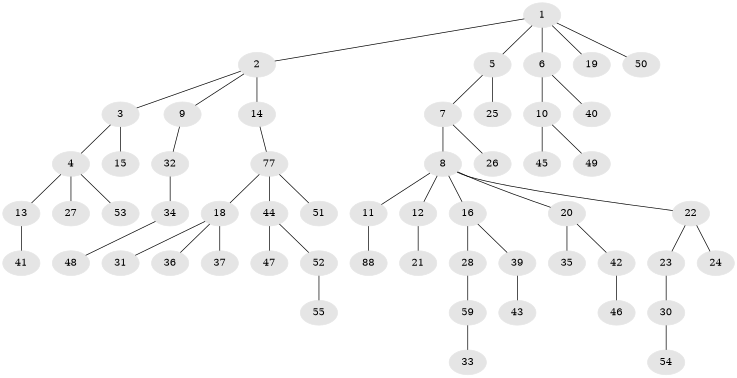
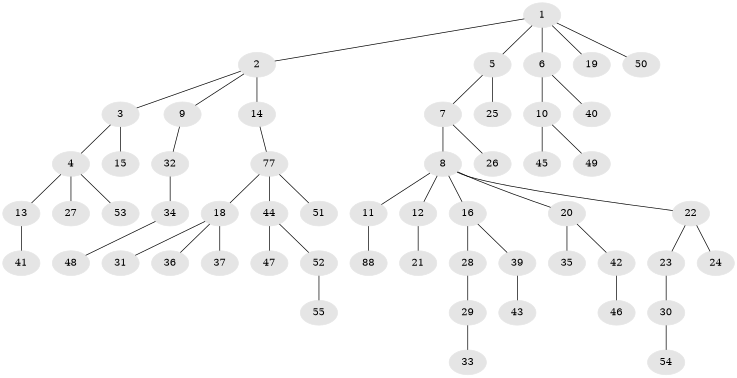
  graph {
    node [color=gray90 style=filled]
    edge [weight=1.0]
    1
    2
    5
    6
    19
    50
    3
    9
    14
    7
    25
    10
    40
    4
    15
    32
    n17 [label=77]
    13
    27
    53
    41
    8
    26
    45
    49
    11
    12
    16
    20
    22
    n31 [label=88]
    21
    28
    39
    35
    42
    23
    24
    34
    18
    44
    51
-   29 [label=59]
+   29
    43
    31
    36
    37
    47
    52
    46
    30
    54
    33
    48
    55
    1 -- 2
    1 -- 5
    1 -- 6
    1 -- 19
    1 -- 50
    2 -- 3
    2 -- 9
    2 -- 14 [weight=2.0]
    5 -- 7
    5 -- 25
    6 -- 10
    6 -- 40
    3 -- 4
    3 -- 15 [weight=4.0]
    9 -- 32
    14 -- n17
    7 -- 8 [weight=3.0]
    7 -- 26
    10 -- 45 [weight=2.0]
    10 -- 49
    4 -- 13
    4 -- 27
    4 -- 53
    32 -- 34 [weight=3.0]
    n17 -- 18
    n17 -- 44
    n17 -- 51 [weight=2.0]
    13 -- 41
    8 -- 11
    8 -- 12
    8 -- 16
    8 -- 20
    8 -- 22
    11 -- n31
    12 -- 21
    16 -- 28
    16 -- 39
    20 -- 35 [weight=2.0]
    20 -- 42
    22 -- 23
    22 -- 24 [weight=2.0]
    28 -- 29
    39 -- 43
    42 -- 46
    23 -- 30
    34 -- 48
    18 -- 31
    18 -- 36
    18 -- 37 [weight=2.0]
    44 -- 47
    44 -- 52
    29 -- 33 [weight=2.0]
    52 -- 55
    30 -- 54
  }
